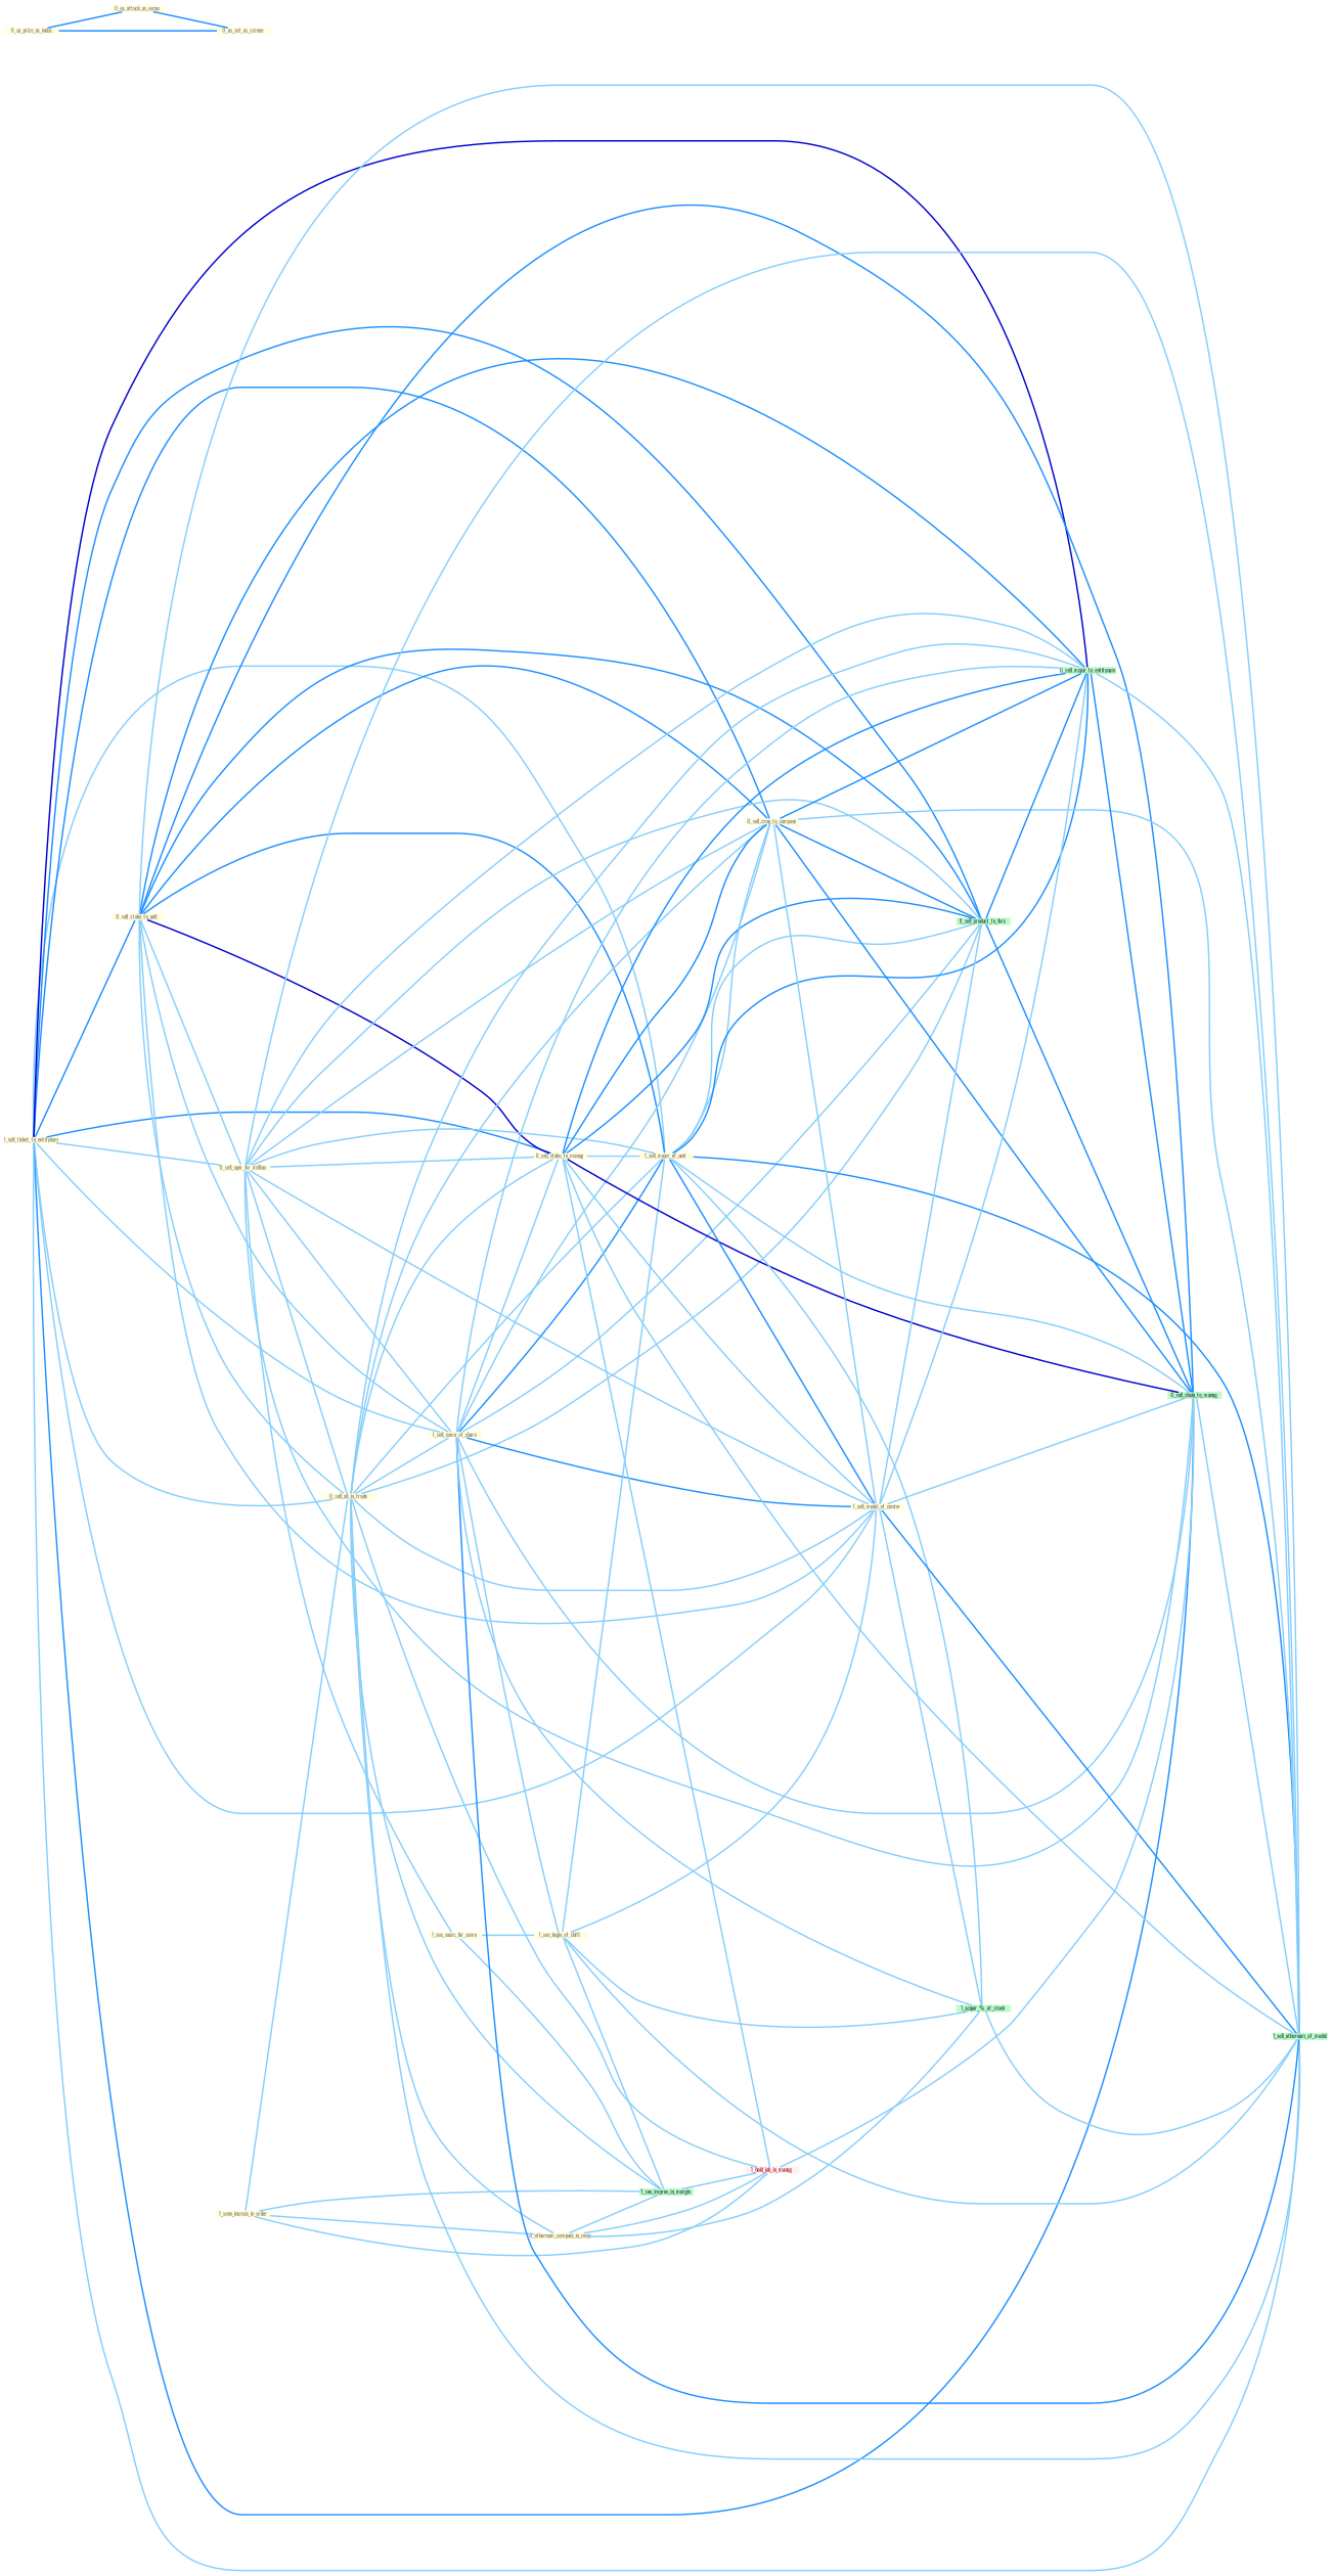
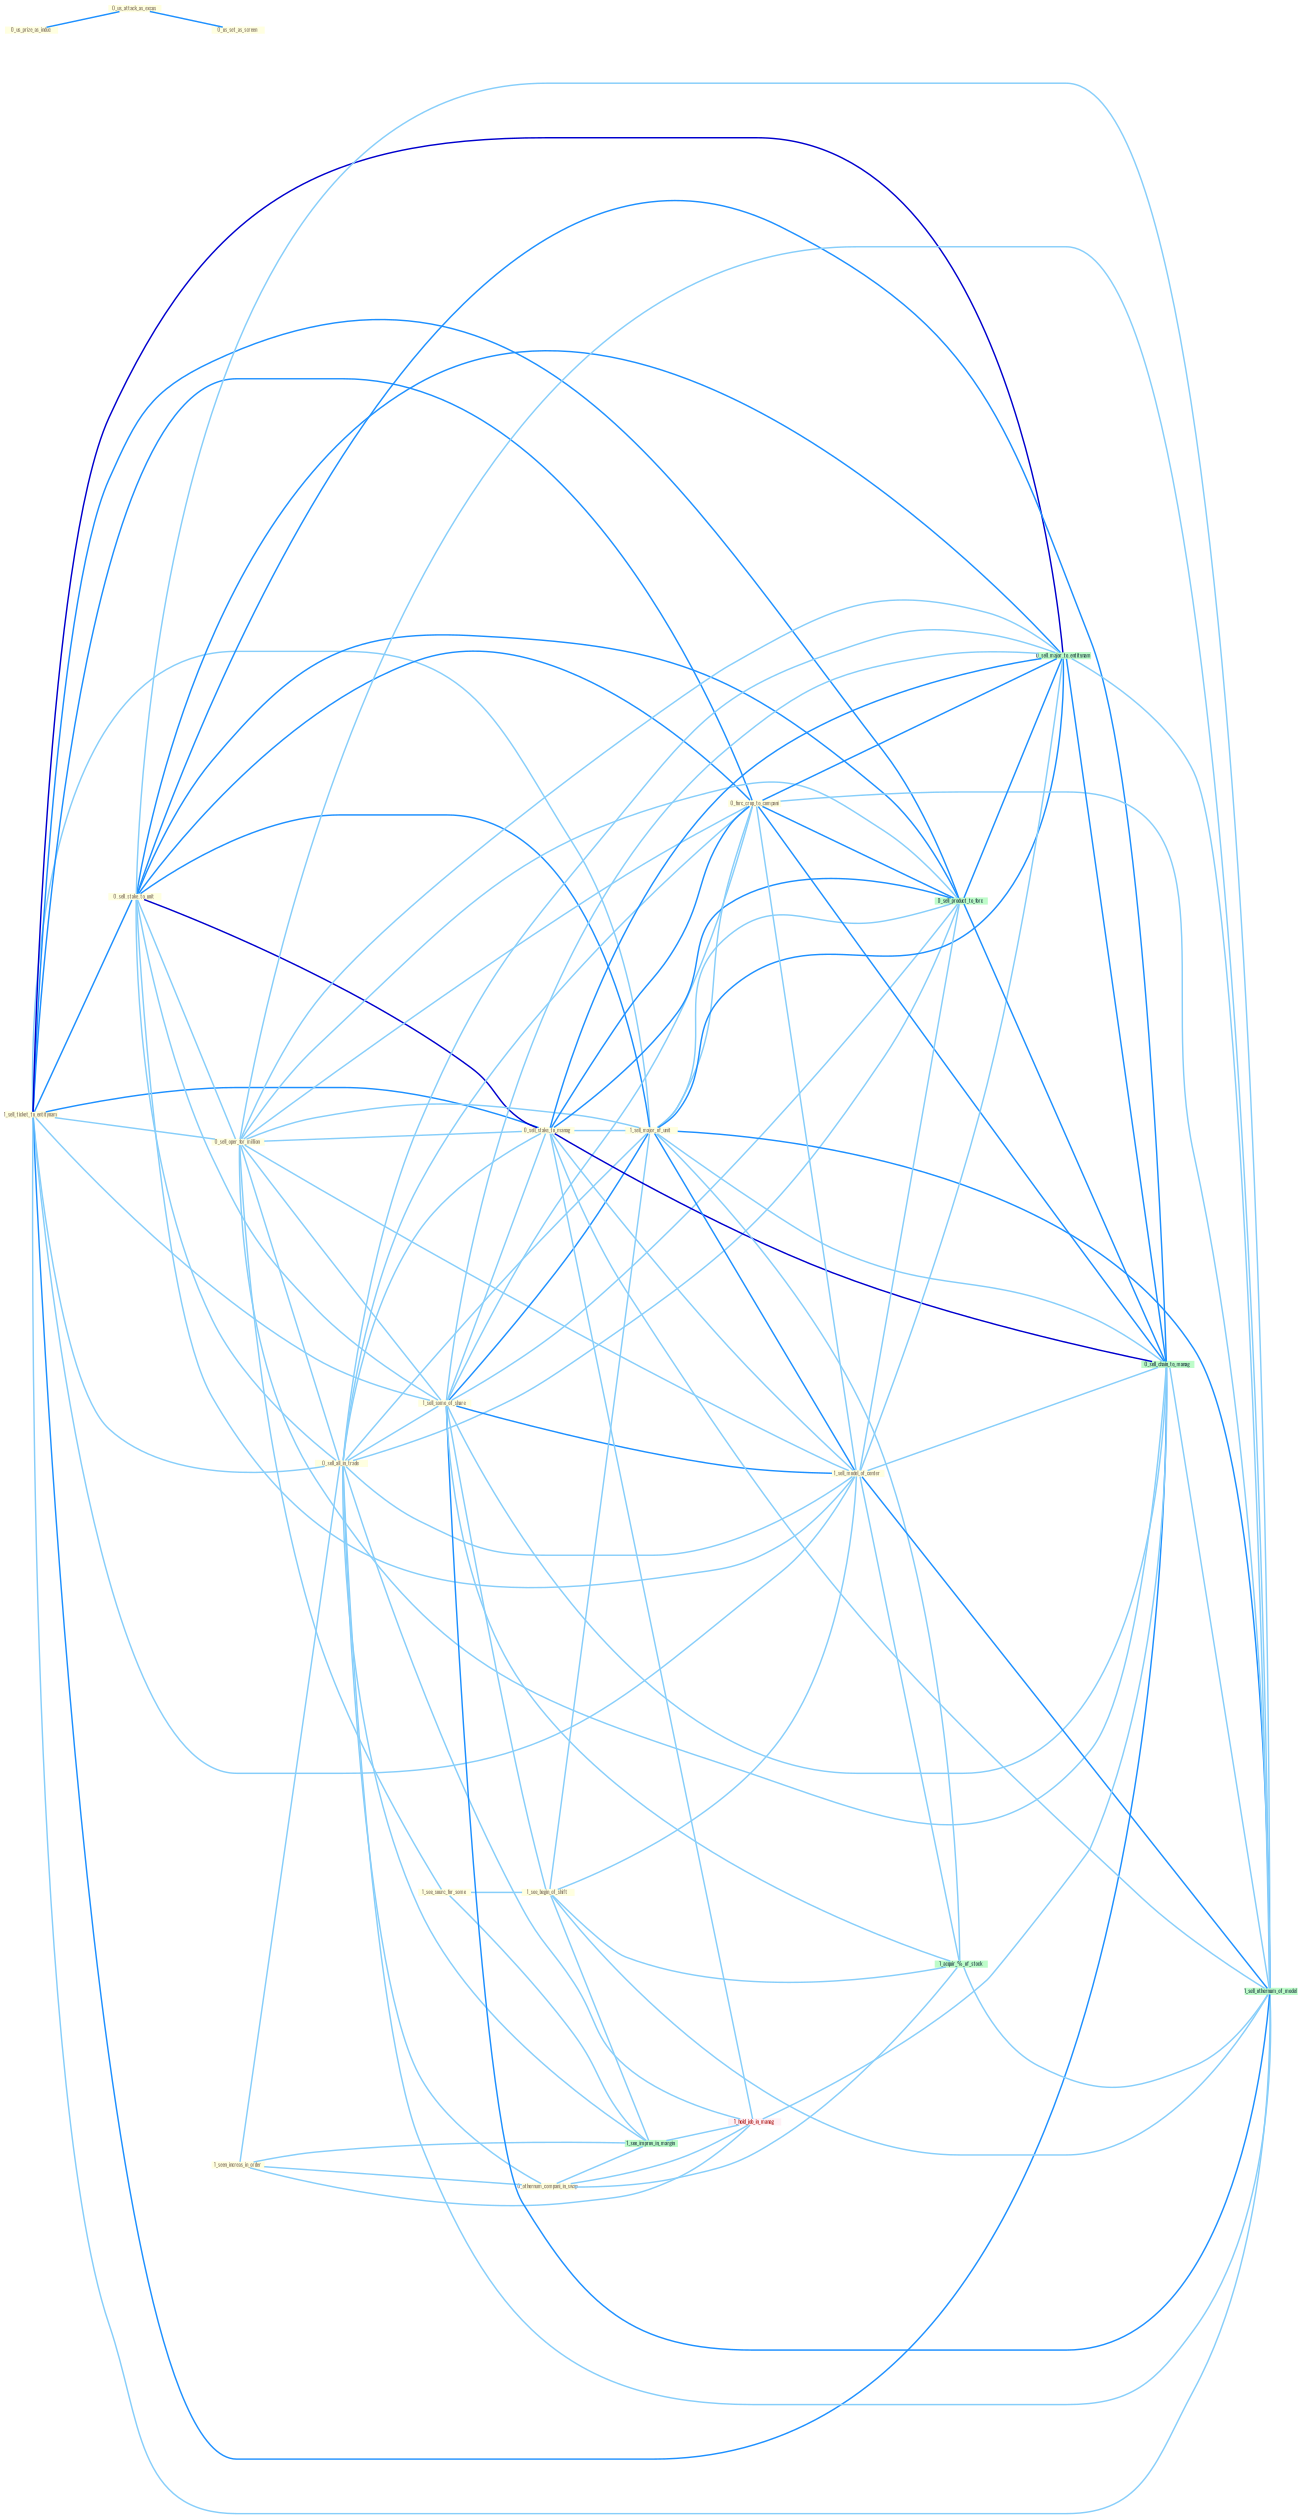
  graph {
    fontname=Oswald
    rankdir=LR
    node [color="#ffffe0" fixedsize=true fontcolor="#8b7d6b" fontname=Oswald fontsize=4 shape=polygon style=filled]
    edge [color="#87cefa" fontname=Oswald w=1]
    "1_seen_increas_in_order " [height=.06 width=.5]
    "0_us_prize_as_induc " [height=.06 width=.5]
    "1_sell_ticket_to_entitynam " [height=.06 width=.5]
    "0_sell_stake_to_unit " [height=.06 width=.5]
    "0_sell_oper_for_million " [height=.06 width=.5]
    "0_sell_all_in_trade " [height=.06 width=.5]
    "1_see_sourc_for_some " [height=.06 width=.5]
    "1_sell_some_of_share " [height=.06 width=.5]
    "1_see_begin_of_shift " [height=.06 width=.5]
    "0_us_attack_as_excus " [height=.06 width=.5]
    "0_sell_stake_to_manag " [height=.06 width=.5]
    "0_us_set_as_screen " [height=.06 width=.5]
    n13 [height=.06 label="0_othernum_compani_in_swap" width=.5]
    "1_sell_major_of_unit " [height=.06 width=.5]
-   "0_sell_crop_to_compani " [height=.06 width=.5]
+   "0_sell_crop_to_compani " [height=.06 width=.5 label="0_forc_crop_to_compani"]
    "1_sell_model_of_center " [height=.06 width=.5]
    "1_hold_job_in_manag " [color="#fff0f5" fontcolor="#b22222" height=.06 width=.5]
    "1_see_improv_in_margin " [color="#BDFCC9" fontcolor="#2f4f4f" height=.06 width=.5]
    "0_sell_product_to_forc " [color="#BDFCC9" fontcolor="#2f4f4f" height=.06 width=.5]
    "0_sell_major_to_entitynam " [color="#BDFCC9" fontcolor="#2f4f4f" height=.06 width=.5]
    "0_sell_chain_to_manag " [color="#BDFCC9" fontcolor="#2f4f4f" height=.06 width=.5]
    "1_sell_othernum_of_model " [color="#BDFCC9" fontcolor="#2f4f4f" height=.06 width=.5]
    "1_acquir_%_of_stock " [color="#BDFCC9" fontcolor="#2f4f4f" height=.06 width=.5]
    subgraph sub_1 {
      "1_seen_increas_in_order "
      "0_us_prize_as_induc "
      "1_sell_ticket_to_entitynam "
      "0_sell_stake_to_unit "
      "0_sell_oper_for_million "
      "0_sell_all_in_trade "
      "1_see_sourc_for_some "
      "1_sell_some_of_share "
      "1_see_begin_of_shift "
      "0_us_attack_as_excus "
      "0_sell_stake_to_manag "
      "0_us_set_as_screen "
      n13
      "1_sell_major_of_unit "
      "0_sell_crop_to_compani "
      "1_sell_model_of_center "
    }
    subgraph sub_2 {
      "1_hold_job_in_manag "
    }
    "1_seen_increas_in_order " -- "0_sell_all_in_trade "
    "1_seen_increas_in_order " -- n13
    "1_seen_increas_in_order " -- "1_hold_job_in_manag "
    "1_seen_increas_in_order " -- "1_see_improv_in_margin "
    "0_us_prize_as_induc " -- "0_us_attack_as_excus " [color="#1e90ff" w=2]
-   "0_us_prize_as_induc " -- "0_us_set_as_screen " [color="#1e90ff" w=2]
    "1_sell_ticket_to_entitynam " -- "0_sell_stake_to_unit " [color="#1e90ff" w=2]
    "1_sell_ticket_to_entitynam " -- "0_sell_oper_for_million "
    "1_sell_ticket_to_entitynam " -- "0_sell_all_in_trade "
    "1_sell_ticket_to_entitynam " -- "1_sell_some_of_share "
    "1_sell_ticket_to_entitynam " -- "0_sell_stake_to_manag " [color="#1e90ff" w=2]
    "1_sell_ticket_to_entitynam " -- "1_sell_major_of_unit "
    "1_sell_ticket_to_entitynam " -- "0_sell_crop_to_compani " [color="#1e90ff" w=2]
    "1_sell_ticket_to_entitynam " -- "1_sell_model_of_center "
    "1_sell_ticket_to_entitynam " -- "0_sell_product_to_forc " [color="#1e90ff" w=2]
    "1_sell_ticket_to_entitynam " -- "0_sell_major_to_entitynam " [color="#0000cd" w=3]
    "1_sell_ticket_to_entitynam " -- "0_sell_chain_to_manag " [color="#1e90ff" w=2]
    "1_sell_ticket_to_entitynam " -- "1_sell_othernum_of_model "
    "0_sell_stake_to_unit " -- "0_sell_oper_for_million "
    "0_sell_stake_to_unit " -- "0_sell_all_in_trade "
    "0_sell_stake_to_unit " -- "1_sell_some_of_share "
    "0_sell_stake_to_unit " -- "0_sell_stake_to_manag " [color="#0000cd" w=3]
    "0_sell_stake_to_unit " -- "1_sell_major_of_unit " [color="#1e90ff" w=2]
    "0_sell_stake_to_unit " -- "0_sell_crop_to_compani " [color="#1e90ff" w=2]
    "0_sell_stake_to_unit " -- "1_sell_model_of_center "
    "0_sell_stake_to_unit " -- "0_sell_product_to_forc " [color="#1e90ff" w=2]
    "0_sell_stake_to_unit " -- "0_sell_major_to_entitynam " [color="#1e90ff" w=2]
    "0_sell_stake_to_unit " -- "0_sell_chain_to_manag " [color="#1e90ff" w=2]
    "0_sell_stake_to_unit " -- "1_sell_othernum_of_model "
    "0_sell_oper_for_million " -- "0_sell_all_in_trade "
    "0_sell_oper_for_million " -- "1_see_sourc_for_some "
    "0_sell_oper_for_million " -- "1_sell_some_of_share "
    "0_sell_oper_for_million " -- "0_sell_stake_to_manag "
    "0_sell_oper_for_million " -- "1_sell_major_of_unit "
    "0_sell_oper_for_million " -- "0_sell_crop_to_compani "
    "0_sell_oper_for_million " -- "1_sell_model_of_center "
    "0_sell_oper_for_million " -- "0_sell_product_to_forc "
    "0_sell_oper_for_million " -- "0_sell_major_to_entitynam "
    "0_sell_oper_for_million " -- "0_sell_chain_to_manag "
    "0_sell_oper_for_million " -- "1_sell_othernum_of_model "
    "0_sell_all_in_trade " -- "1_sell_some_of_share "
    "0_sell_all_in_trade " -- "0_sell_stake_to_manag "
    "0_sell_all_in_trade " -- n13
    "0_sell_all_in_trade " -- "1_sell_major_of_unit "
    "0_sell_all_in_trade " -- "0_sell_crop_to_compani "
    "0_sell_all_in_trade " -- "1_sell_model_of_center "
    "0_sell_all_in_trade " -- "1_hold_job_in_manag "
    "0_sell_all_in_trade " -- "1_see_improv_in_margin "
    "0_sell_all_in_trade " -- "0_sell_product_to_forc "
    "0_sell_all_in_trade " -- "0_sell_major_to_entitynam "
    "0_sell_all_in_trade " -- "1_sell_othernum_of_model "
    "1_see_sourc_for_some " -- "1_see_begin_of_shift "
    "1_see_sourc_for_some " -- "1_see_improv_in_margin "
    "1_sell_some_of_share " -- "1_see_begin_of_shift "
    "1_sell_some_of_share " -- "0_sell_stake_to_manag "
    "1_sell_some_of_share " -- "1_sell_major_of_unit " [color="#1e90ff" w=2]
    "1_sell_some_of_share " -- "0_sell_crop_to_compani "
    "1_sell_some_of_share " -- "1_sell_model_of_center " [color="#1e90ff" w=2]
    "1_sell_some_of_share " -- "0_sell_product_to_forc "
    "1_sell_some_of_share " -- "0_sell_major_to_entitynam "
    "1_sell_some_of_share " -- "0_sell_chain_to_manag "
    "1_sell_some_of_share " -- "1_sell_othernum_of_model " [color="#1e90ff" w=2]
    "1_sell_some_of_share " -- "1_acquir_%_of_stock "
    "1_see_begin_of_shift " -- "1_sell_major_of_unit "
    "1_see_begin_of_shift " -- "1_sell_model_of_center "
    "1_see_begin_of_shift " -- "1_see_improv_in_margin "
    "1_see_begin_of_shift " -- "1_sell_othernum_of_model "
    "1_see_begin_of_shift " -- "1_acquir_%_of_stock "
    "0_us_attack_as_excus " -- "0_us_set_as_screen " [color="#1e90ff" w=2]
    "0_sell_stake_to_manag " -- "1_sell_major_of_unit "
    "0_sell_stake_to_manag " -- "0_sell_crop_to_compani " [color="#1e90ff" w=2]
    "0_sell_stake_to_manag " -- "1_sell_model_of_center "
    "0_sell_stake_to_manag " -- "1_hold_job_in_manag "
    "0_sell_stake_to_manag " -- "0_sell_product_to_forc " [color="#1e90ff" w=2]
    "0_sell_stake_to_manag " -- "0_sell_major_to_entitynam " [color="#1e90ff" w=2]
    "0_sell_stake_to_manag " -- "0_sell_chain_to_manag " [color="#0000cd" w=3]
    "0_sell_stake_to_manag " -- "1_sell_othernum_of_model "
    n13 -- "1_hold_job_in_manag "
    n13 -- "1_see_improv_in_margin "
    n13 -- "1_acquir_%_of_stock "
    "1_sell_major_of_unit " -- "0_sell_crop_to_compani "
    "1_sell_major_of_unit " -- "1_sell_model_of_center " [color="#1e90ff" w=2]
    "1_sell_major_of_unit " -- "0_sell_product_to_forc "
    "1_sell_major_of_unit " -- "0_sell_major_to_entitynam " [color="#1e90ff" w=2]
    "1_sell_major_of_unit " -- "0_sell_chain_to_manag "
    "1_sell_major_of_unit " -- "1_sell_othernum_of_model " [color="#1e90ff" w=2]
    "1_sell_major_of_unit " -- "1_acquir_%_of_stock "
    "0_sell_crop_to_compani " -- "1_sell_model_of_center "
    "0_sell_crop_to_compani " -- "0_sell_product_to_forc " [color="#1e90ff" w=2]
    "0_sell_crop_to_compani " -- "0_sell_major_to_entitynam " [color="#1e90ff" w=2]
    "0_sell_crop_to_compani " -- "0_sell_chain_to_manag " [color="#1e90ff" w=2]
    "0_sell_crop_to_compani " -- "1_sell_othernum_of_model "
    "1_sell_model_of_center " -- "0_sell_product_to_forc "
    "1_sell_model_of_center " -- "0_sell_major_to_entitynam "
    "1_sell_model_of_center " -- "0_sell_chain_to_manag "
    "1_sell_model_of_center " -- "1_sell_othernum_of_model " [color="#1e90ff" w=2]
    "1_sell_model_of_center " -- "1_acquir_%_of_stock "
    "1_hold_job_in_manag " -- "0_sell_chain_to_manag "
    "1_see_improv_in_margin " -- "1_hold_job_in_manag "
    "0_sell_product_to_forc " -- "0_sell_major_to_entitynam " [color="#1e90ff" w=2]
    "0_sell_product_to_forc " -- "0_sell_chain_to_manag " [color="#1e90ff" w=2]
    "0_sell_major_to_entitynam " -- "0_sell_chain_to_manag " [color="#1e90ff" w=2]
    "0_sell_major_to_entitynam " -- "1_sell_othernum_of_model "
    "0_sell_chain_to_manag " -- "1_sell_othernum_of_model "
    "1_acquir_%_of_stock " -- "1_sell_othernum_of_model "
  }
